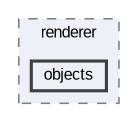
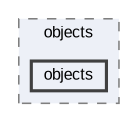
  digraph {
    compound=true
    fontname="Liberation Sans"
    n1 [color=grey25 fillcolor="#edf0f7" fontname="Liberation Sans" fontsize=10 height=0.2 label=objects shape=box style="filled,bold" width=0.4]
    subgraph cluster_1 {
      bgcolor="#edf0f7"
      fontsize=10
-     label=renderer
+     label=objects
      pencolor=grey50
      style="filled,dashed"
      n1
    }
  }
